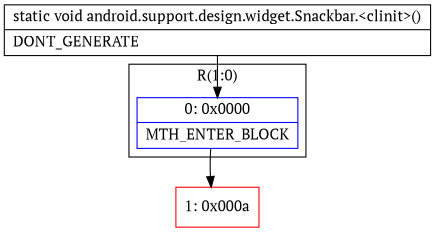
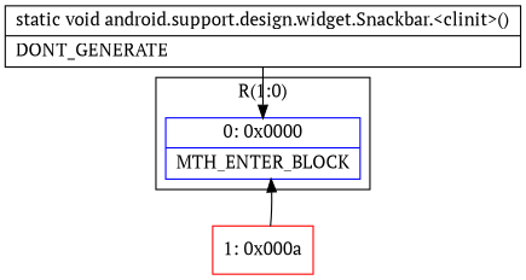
  digraph {
    fontname="PT Serif"
    node [shape=record fontname="PT Serif"]
    edge [fontname="PT Serif"]
    n1 [color=blue label="{0\:\ 0x0000|MTH_ENTER_BLOCK\l}"]
    n2 [color=red label="{1\:\ 0x000a}"]
    n3 [label="{static void android.support.design.widget.Snackbar.\<clinit\>()  | DONT_GENERATE\l}"]
    subgraph cluster_1 {
      label="R(1:0)"
      n1
    }
-   n1 -> n2
+   n2 -> n1
    n3 -> n1
  }
